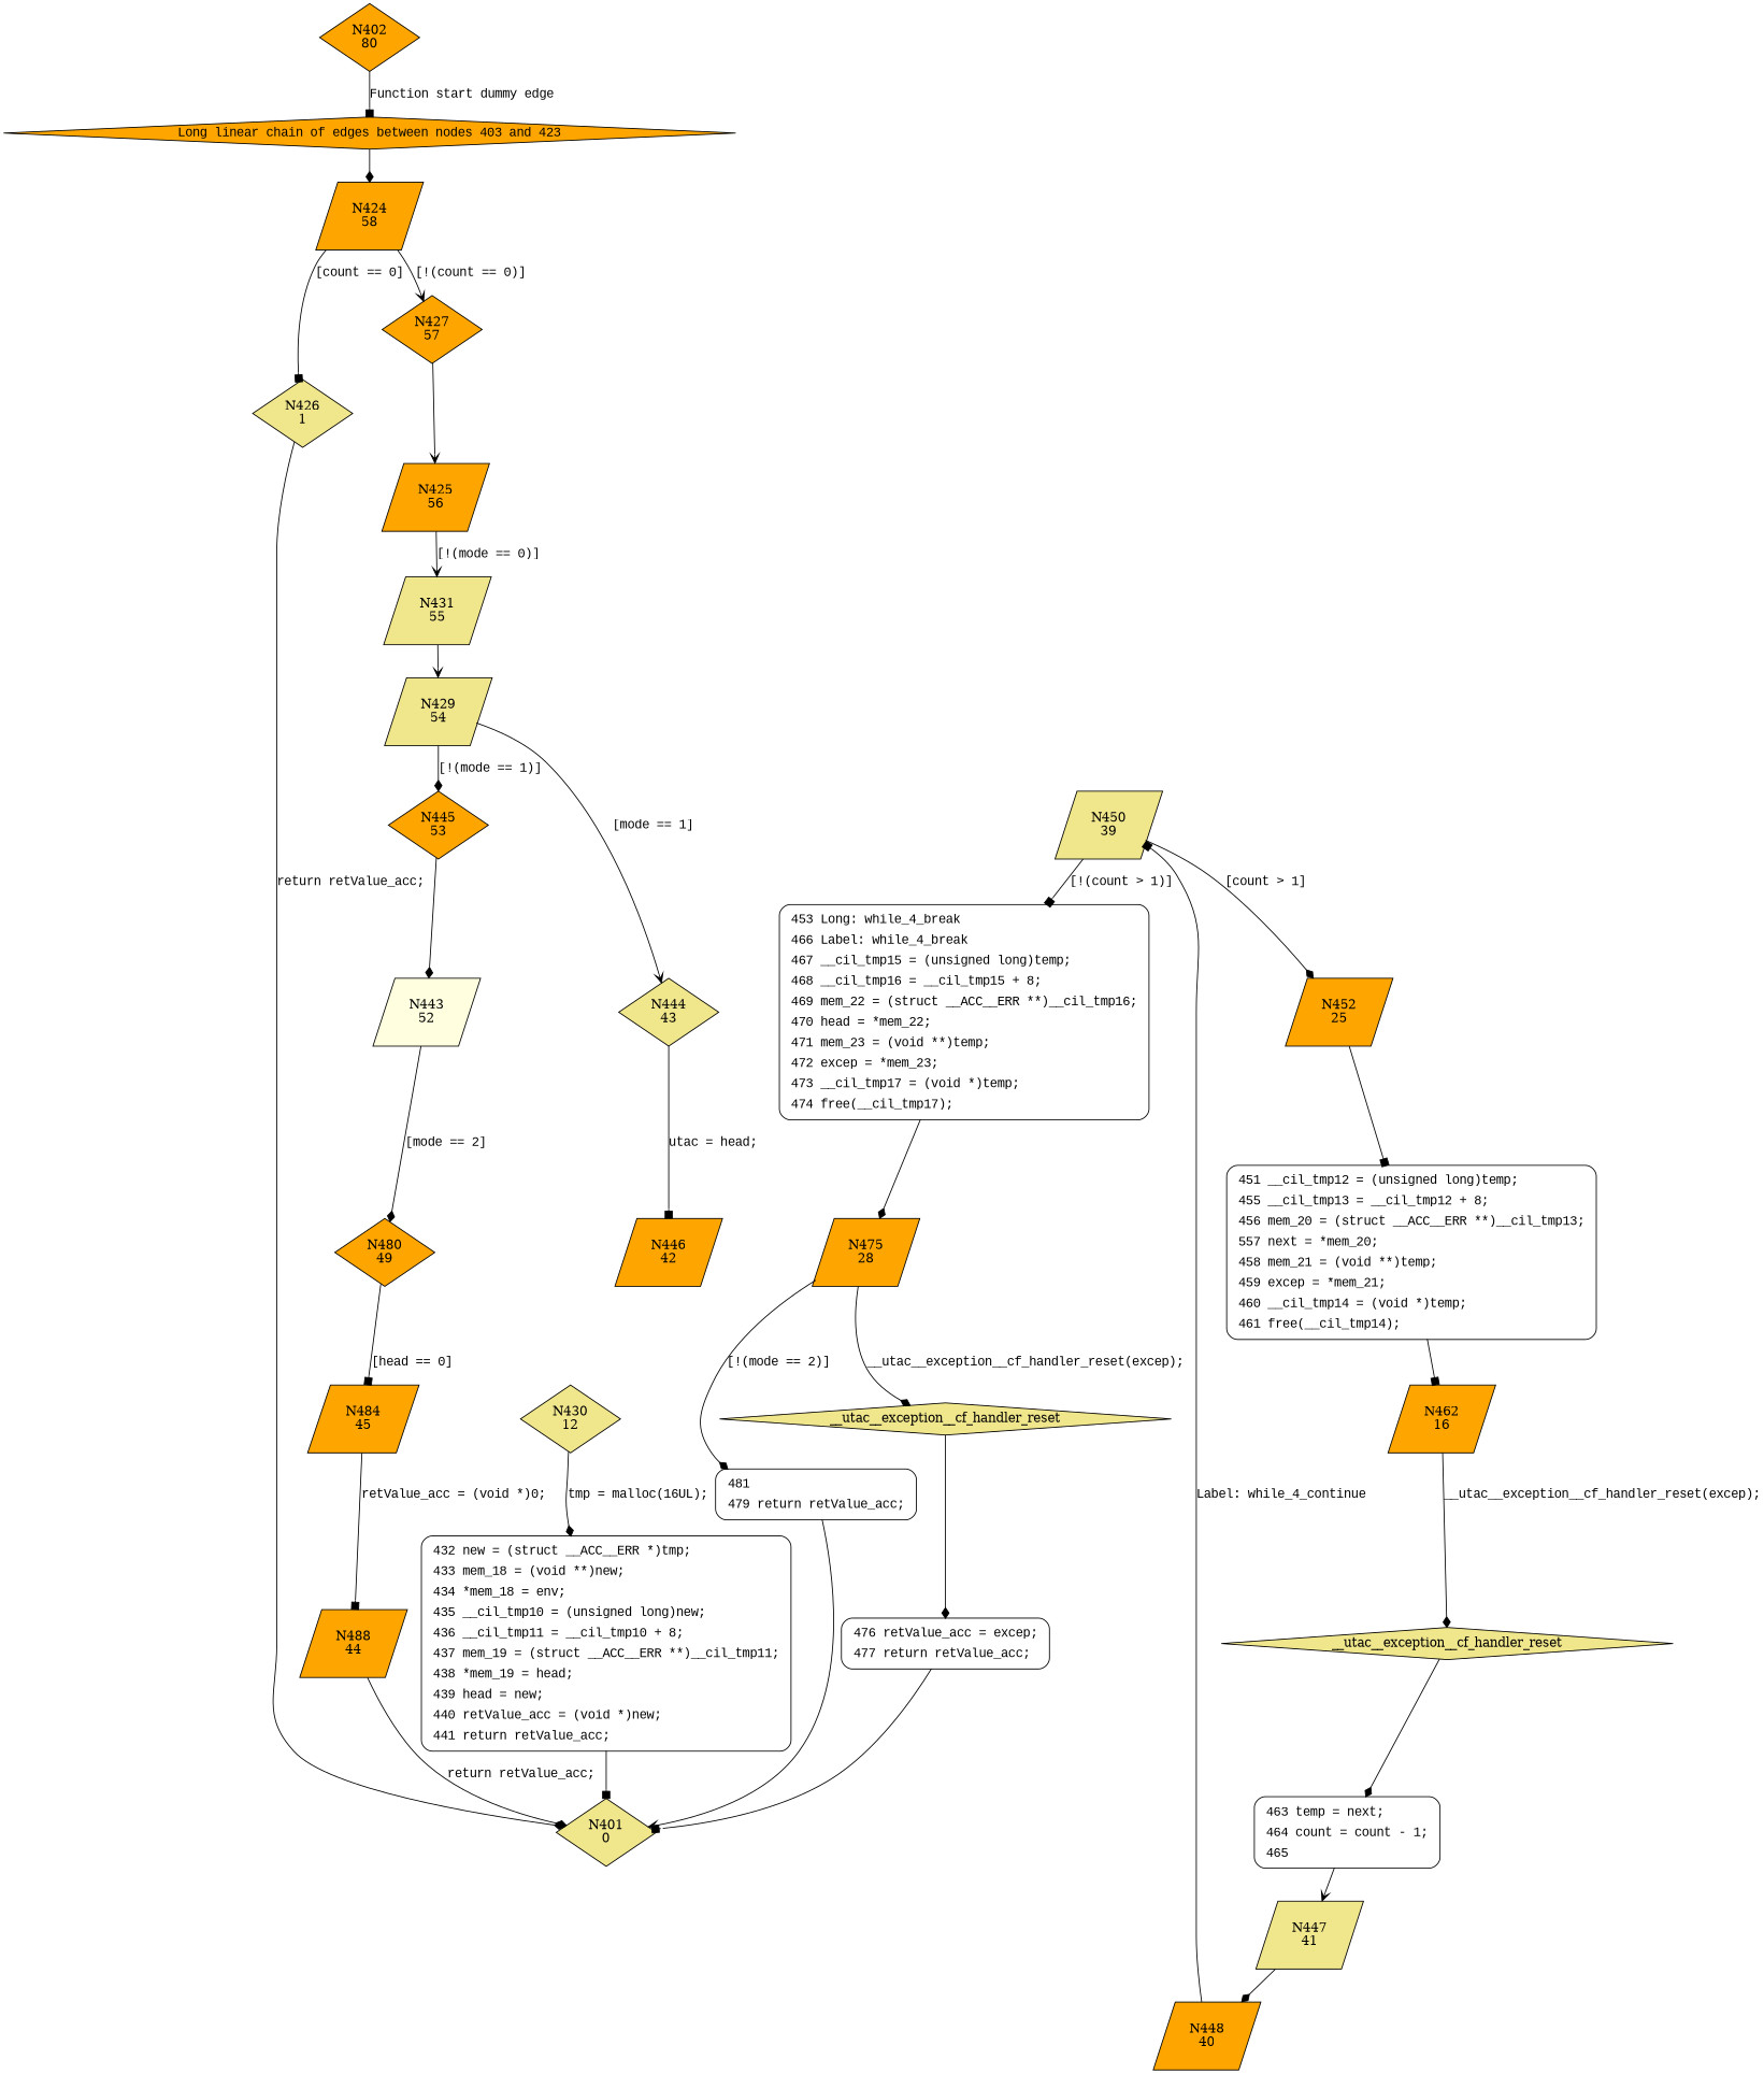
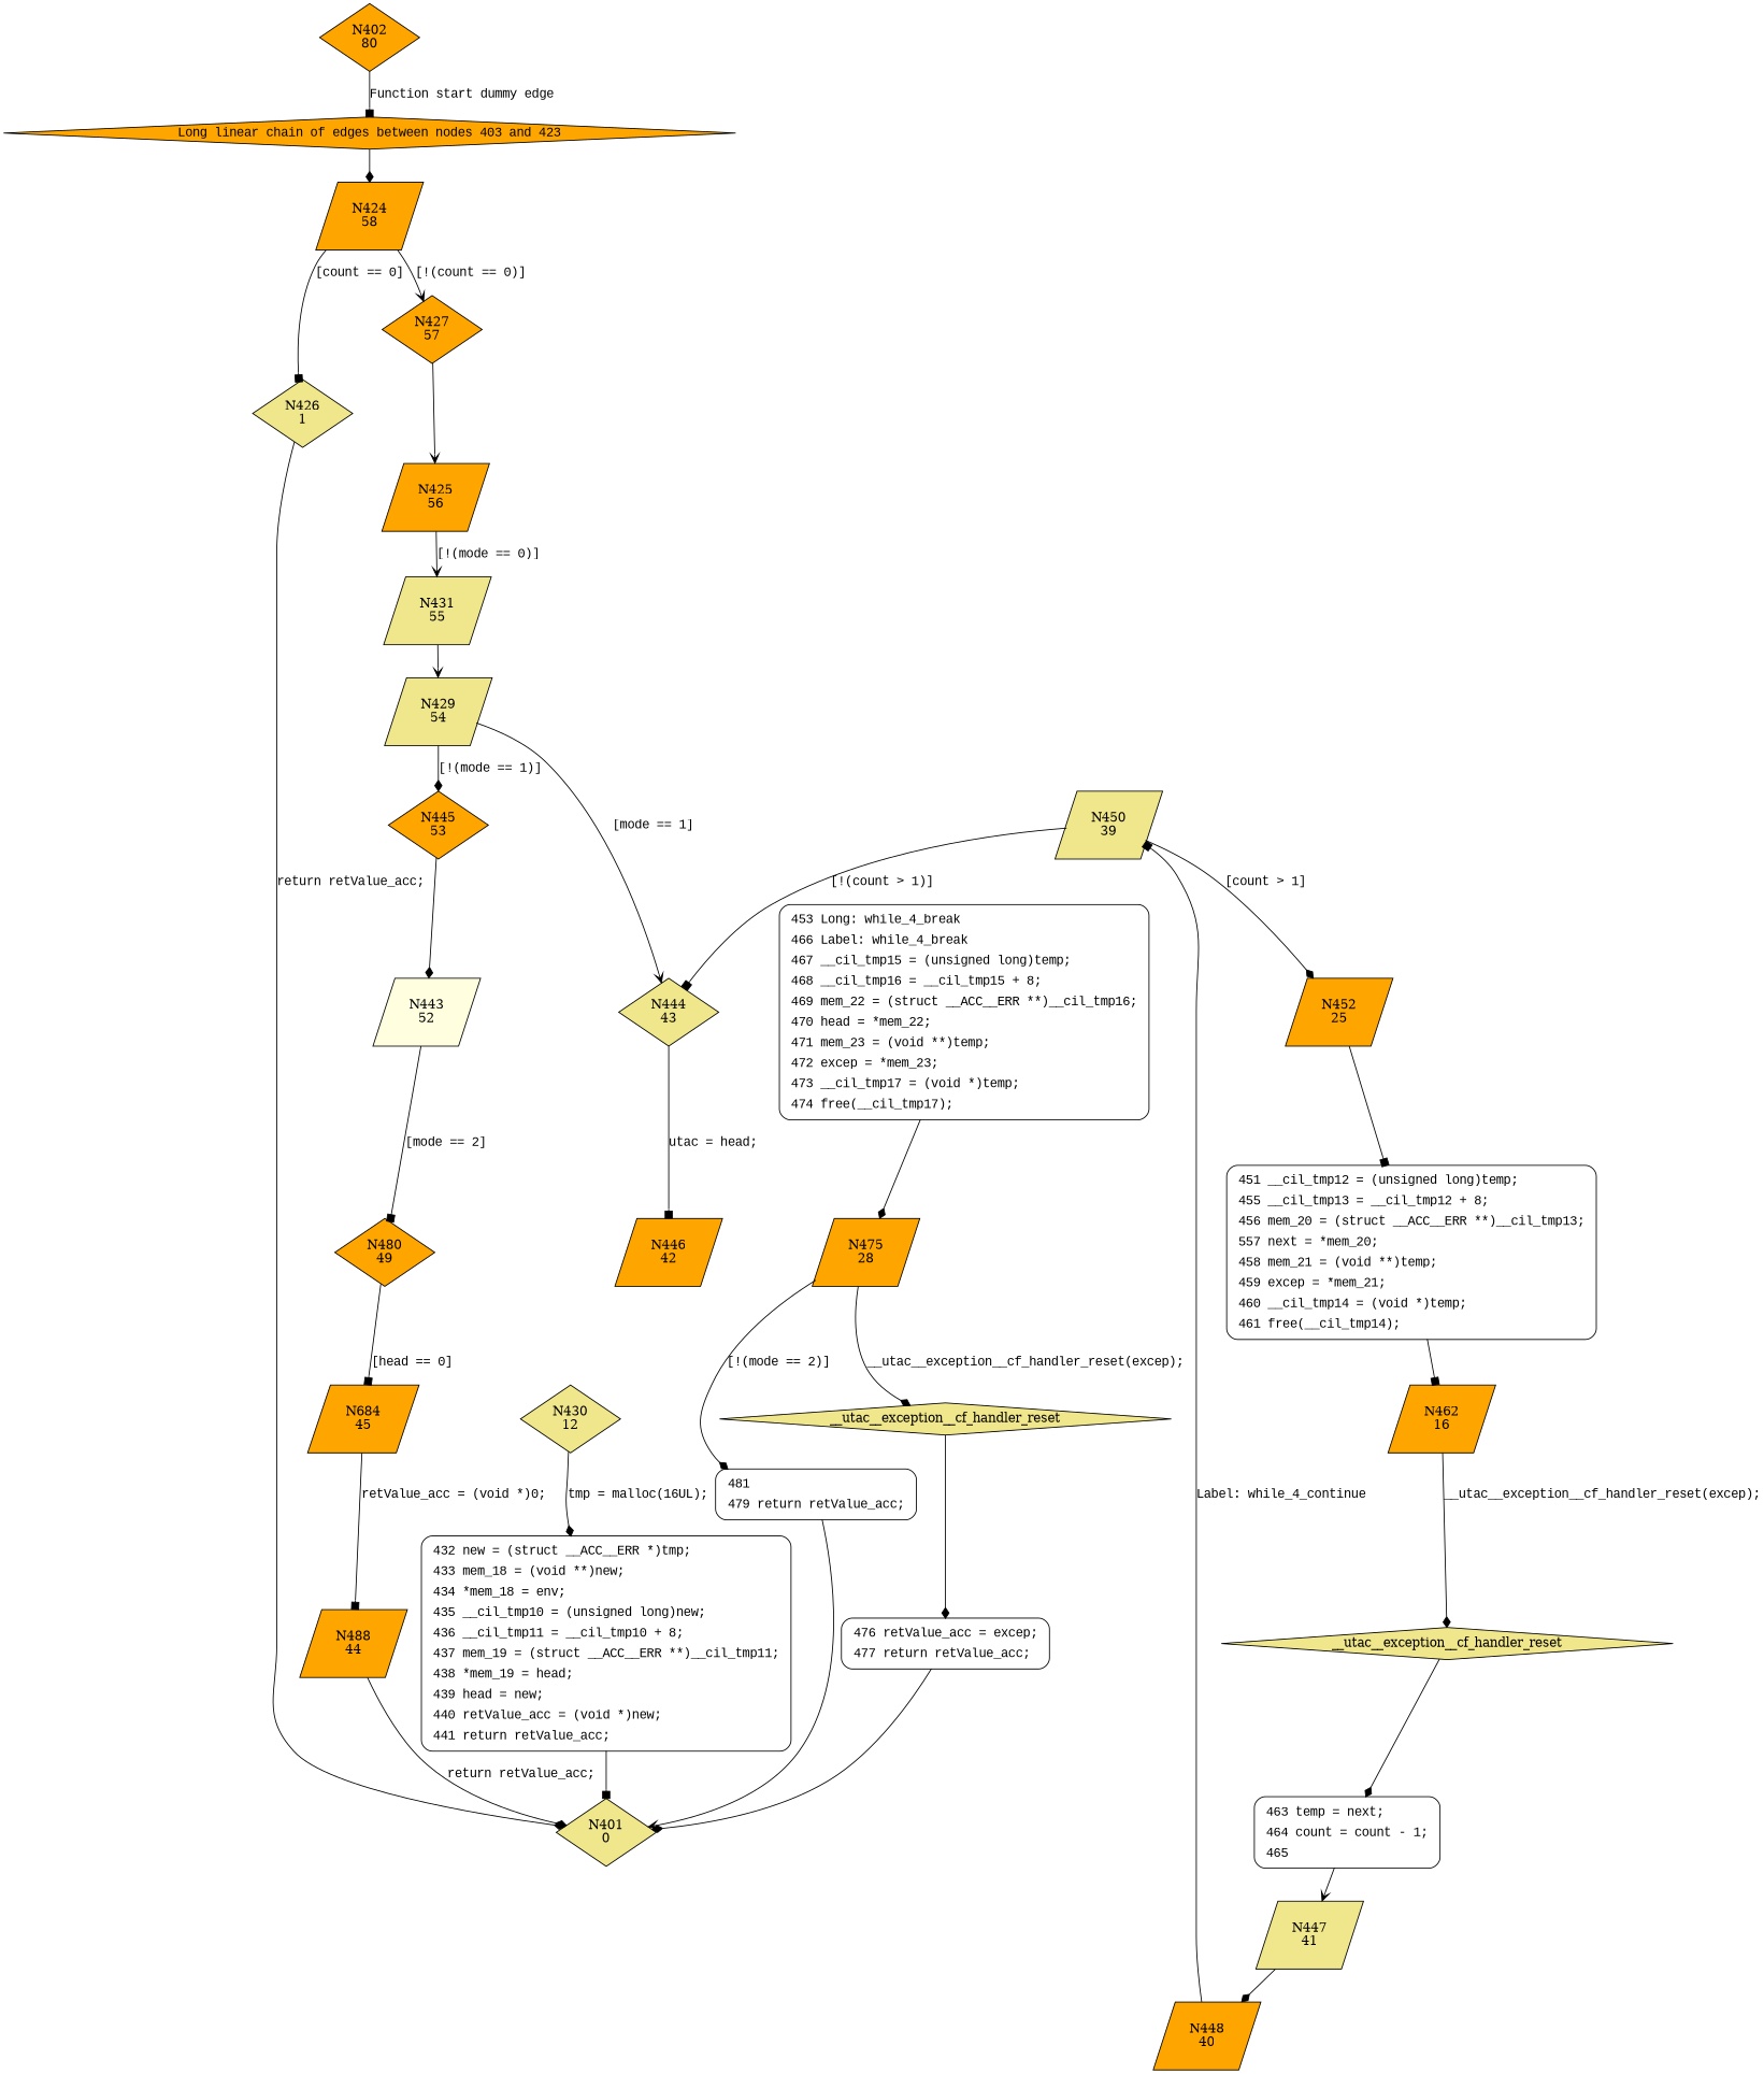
  digraph {
    node [fillcolor=orange shape=parallelogram style=filled]
    edge [arrowhead=diamond fontname="Courier New"]
    n1 [label="N402\n80" shape=diamond]
    n2 [fontname="Courier New" label="Long linear chain of edges between nodes 403 and 423" penwidth=1 shape=diamond style="filled,bold"]
    n3 [label="N424\n58"]
    n4 [fillcolor=khaki label="N426\n1" shape=diamond]
    n5 [label="N427\n57" shape=diamond]
    n6 [fillcolor=khaki label="N401\n0" shape=diamond]
    n7 [label="N425\n56"]
    n8 [fillcolor=khaki label="N431\n55"]
    n9 [fillcolor=khaki label="N430\n12" shape=diamond]
    n10 [fillcolor=white fontname="Courier New" label=<<table border="0" cellborder="0" cellpadding="3" bgcolor="white"><tr><td align="right">432</td><td align="left">new = (struct __ACC__ERR *)tmp;</td></tr><tr><td align="right">433</td><td align="left">mem_18 = (void **)new;</td></tr><tr><td align="right">434</td><td align="left">*mem_18 = env;</td></tr><tr><td align="right">435</td><td align="left">__cil_tmp10 = (unsigned long)new;</td></tr><tr><td align="right">436</td><td align="left">__cil_tmp11 = __cil_tmp10 + 8;</td></tr><tr><td align="right">437</td><td align="left">mem_19 = (struct __ACC__ERR **)__cil_tmp11;</td></tr><tr><td align="right">438</td><td align="left">*mem_19 = head;</td></tr><tr><td align="right">439</td><td align="left">head = new;</td></tr><tr><td align="right">440</td><td align="left">retValue_acc = (void *)new;</td></tr><tr><td align="right">441</td><td align="left">return retValue_acc;</td></tr></table>> penwidth=1 shape=Mrecord style="filled,bold"]
    n11 [fillcolor=khaki label="N429\n54"]
    n12 [fillcolor=khaki label="N444\n43" shape=diamond]
    n13 [label="N445\n53" shape=diamond]
    n14 [label="N446\n42"]
    n15 [fillcolor=lightyellow label="N443\n52"]
    n16 [label="N480\n49" shape=diamond]
-   n17 [label="N484\n45"]
+   n17 [label="N684\n45"]
    n18 [fillcolor=white fontname="Courier New" label=<<table border="0" cellborder="0" cellpadding="3" bgcolor="white"><tr><td align="right">481</td><td align="left"></td></tr><tr><td align="right">479</td><td align="left">return retValue_acc;</td></tr></table>> penwidth=1 shape=Mrecord style="filled,bold"]
    n19 [label="N488\n44"]
    n20 [fillcolor=khaki label="N447\n41"]
    n21 [label="N448\n40"]
    n22 [fillcolor=khaki label="N450\n39"]
    n23 [label="N452\n25"]
    n24 [fillcolor=white fontname="Courier New" label=<<table border="0" cellborder="0" cellpadding="3" bgcolor="white"><tr><td align="right">453</td><td align="left">Long: while_4_break</td></tr><tr><td align="right">466</td><td align="left">Label: while_4_break</td></tr><tr><td align="right">467</td><td align="left">__cil_tmp15 = (unsigned long)temp;</td></tr><tr><td align="right">468</td><td align="left">__cil_tmp16 = __cil_tmp15 + 8;</td></tr><tr><td align="right">469</td><td align="left">mem_22 = (struct __ACC__ERR **)__cil_tmp16;</td></tr><tr><td align="right">470</td><td align="left">head = *mem_22;</td></tr><tr><td align="right">471</td><td align="left">mem_23 = (void **)temp;</td></tr><tr><td align="right">472</td><td align="left">excep = *mem_23;</td></tr><tr><td align="right">473</td><td align="left">__cil_tmp17 = (void *)temp;</td></tr><tr><td align="right">474</td><td align="left">free(__cil_tmp17);</td></tr></table>> penwidth=1 shape=Mrecord style="filled,bold"]
    n25 [fillcolor=white fontname="Courier New" label=<<table border="0" cellborder="0" cellpadding="3" bgcolor="white"><tr><td align="right">451</td><td align="left">__cil_tmp12 = (unsigned long)temp;</td></tr><tr><td align="right">455</td><td align="left">__cil_tmp13 = __cil_tmp12 + 8;</td></tr><tr><td align="right">456</td><td align="left">mem_20 = (struct __ACC__ERR **)__cil_tmp13;</td></tr><tr><td align="right">557</td><td align="left">next = *mem_20;</td></tr><tr><td align="right">458</td><td align="left">mem_21 = (void **)temp;</td></tr><tr><td align="right">459</td><td align="left">excep = *mem_21;</td></tr><tr><td align="right">460</td><td align="left">__cil_tmp14 = (void *)temp;</td></tr><tr><td align="right">461</td><td align="left">free(__cil_tmp14);</td></tr></table>> penwidth=1 shape=Mrecord style="filled,bold"]
    n26 [label="N475\n28"]
    n27 [label="N462\n16"]
    n28 [fillcolor=khaki label=__utac__exception__cf_handler_reset shape=diamond]
    n29 [fillcolor=white fontname="Courier New" label=<<table border="0" cellborder="0" cellpadding="3" bgcolor="white"><tr><td align="right">476</td><td align="left">retValue_acc = excep;</td></tr><tr><td align="right">477</td><td align="left">return retValue_acc;</td></tr></table>> penwidth=1 shape=Mrecord style="filled,bold"]
    n30 [fillcolor=khaki label=__utac__exception__cf_handler_reset shape=diamond]
    n31 [fillcolor=white fontname="Courier New" label=<<table border="0" cellborder="0" cellpadding="3" bgcolor="white"><tr><td align="right">463</td><td align="left">temp = next;</td></tr><tr><td align="right">464</td><td align="left">count = count - 1;</td></tr><tr><td align="right">465</td><td align="left"></td></tr></table>> penwidth=1 shape=Mrecord style="filled,bold"]
    n1 -> n2 [arrowhead=box label="Function start dummy edge"]
    n2 -> n3 [fontname=""]
    n3 -> n4 [arrowhead=box label="[count == 0]"]
    n3 -> n5 [arrowhead=vee label="[!(count == 0)]"]
    n4 -> n6 [label="return retValue_acc;"]
    n5 -> n7 [arrowhead=vee]
    n7 -> n8 [arrowhead=vee label="[!(mode == 0)]"]
    n8 -> n11 [arrowhead=vee]
    n9 -> n10 [label="tmp = malloc(16UL);"]
    n10 -> n6 [arrowhead=box fontname=""]
    n11 -> n12 [arrowhead=vee label="[mode == 1]"]
    n11 -> n13 [label="[!(mode == 1)]"]
    n12 -> n14 [arrowhead=box label="utac = head;"]
    n13 -> n15
-   n15 -> n16 [label="[mode == 2]"]
+   n15 -> n16 [arrowhead=box label="[mode == 2]"]
    n16 -> n17 [arrowhead=box label="[head == 0]"]
    n17 -> n19 [arrowhead=box label="retValue_acc = (void *)0;"]
    n18 -> n6 [arrowhead=vee fontname=""]
    n19 -> n6 [label="return retValue_acc;"]
    n20 -> n21
    n21 -> n22 [arrowhead=box label="Label: while_4_continue"]
    n22 -> n23 [label="[count > 1]"]
-   n22 -> n24 [arrowhead=box label="[!(count > 1)]"]
+   n22 -> n12 [arrowhead=box label="[!(count > 1)]"]
    n23 -> n25 [arrowhead=box]
    n24 -> n26 [fontname=""]
    n25 -> n27 [arrowhead=box fontname=""]
    n26 -> n18 [label="[!(mode == 2)]"]
    n26 -> n28 [label="__utac__exception__cf_handler_reset(excep);"]
    n27 -> n30 [label="__utac__exception__cf_handler_reset(excep);"]
    n28 -> n29
-   n29 -> n6 [arrowhead=box fontname=""]
+   n29 -> n6 [fontname=""]
    n30 -> n31
    n31 -> n20 [arrowhead=vee fontname=""]
  }
